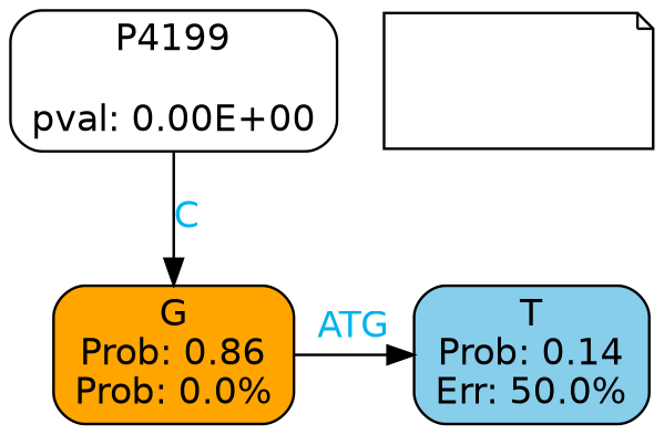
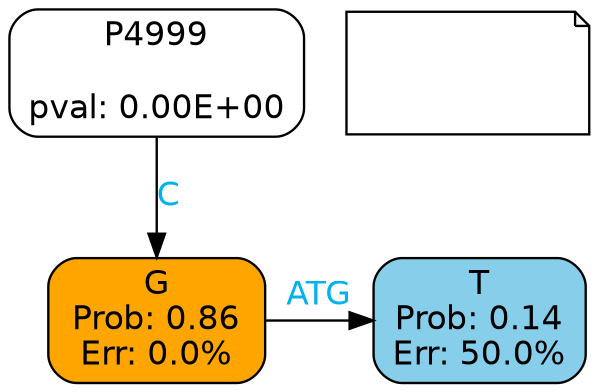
  digraph {
    ranksep=equally
    splines=polylines
    node [color=black fillcolor=white fontname=helvetica shape=box style="filled, rounded"]
    edge [fontcolor=deepskyblue2 fontname=helvetica]
    n1 [fillcolor=skyblue label="T\nProb: 0.14\nErr: 50.0%"]
-   n2 [fillcolor=orange label="G\nProb: 0.86\nProb: 0.0%"]
+   n2 [fillcolor=orange label="G\nProb: 0.86\nErr: 0.0%"]
    n3 [align=left fontcolor=white fontsize=10 label="Response : P1357\nClasses: A|C|G|T\nIn ACC: 0.93\nOut ACC: 0.83\n" shape=note style=filled]
-   n4 [label="P4199\n\npval: 0.00E+00"]
+   n4 [label="P4999\n\npval: 0.00E+00"]
    subgraph sub_1 {
      rank=same
      n1
      n2
    }
    subgraph sub_2 {
      rank=same
      n3
      n4
    }
    n2 -> n1 [label=ATG]
    n4 -> n2 [label=C]
  }
